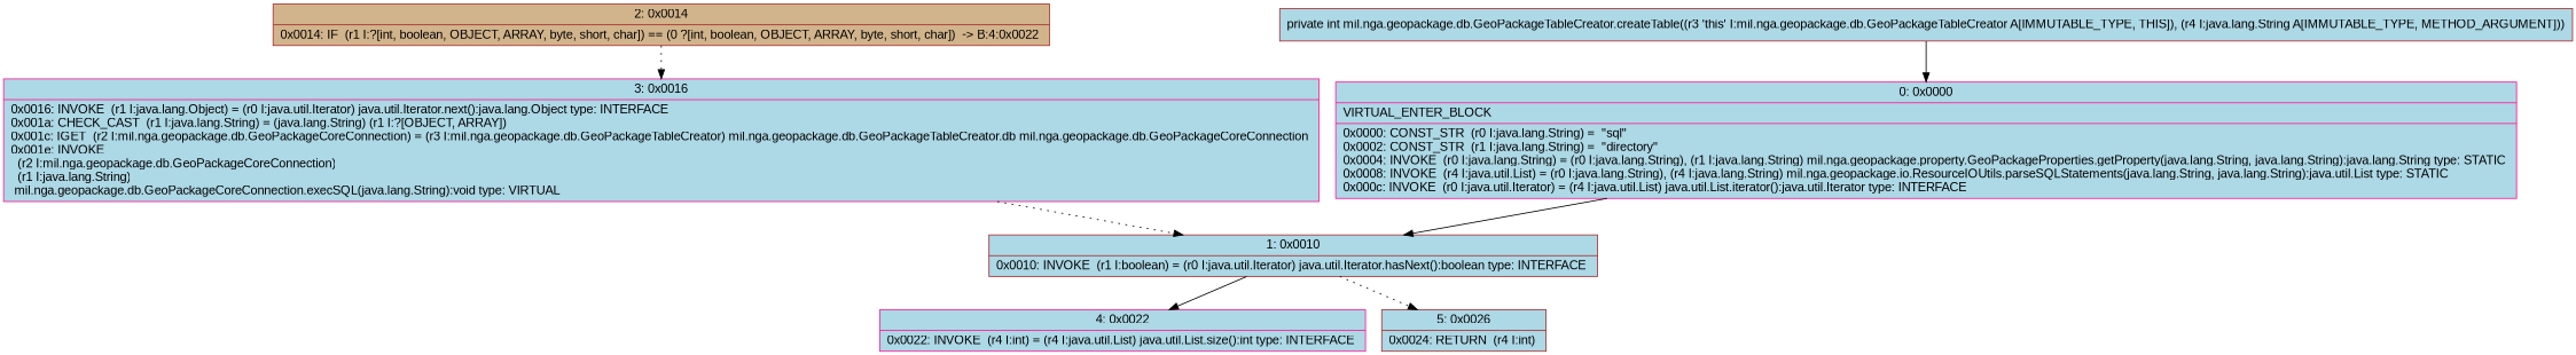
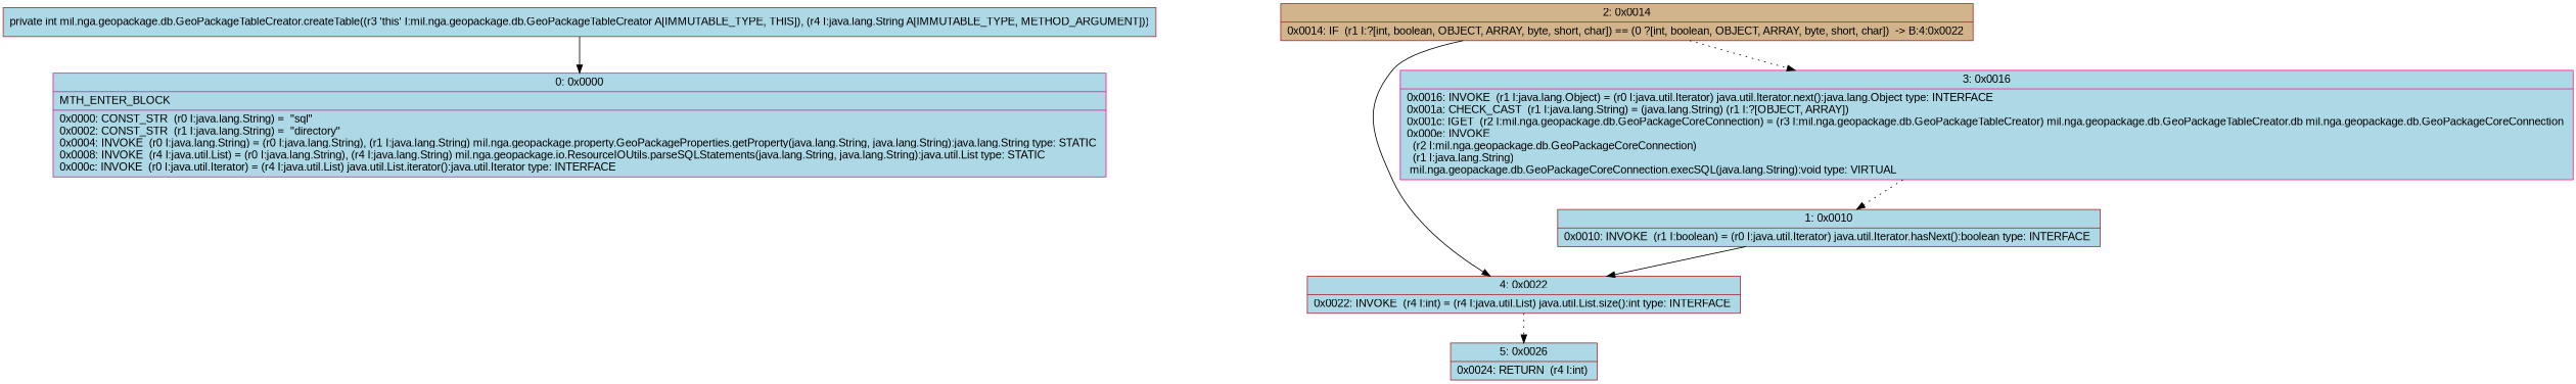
  digraph {
    fontname="Liberation Sans"
    node [color=brown fillcolor=lightblue fontname="Liberation Sans" shape=record style=filled]
    edge [fontname="Liberation Sans" style=solid]
-   n1 [color=deeppink label="{0\:\ 0x0000|VIRTUAL_ENTER_BLOCK\l|0x0000: CONST_STR  (r0 I:java.lang.String) =  \"sql\" \l0x0002: CONST_STR  (r1 I:java.lang.String) =  \"directory\" \l0x0004: INVOKE  (r0 I:java.lang.String) = (r0 I:java.lang.String), (r1 I:java.lang.String) mil.nga.geopackage.property.GeoPackageProperties.getProperty(java.lang.String, java.lang.String):java.lang.String type: STATIC \l0x0008: INVOKE  (r4 I:java.util.List) = (r0 I:java.lang.String), (r4 I:java.lang.String) mil.nga.geopackage.io.ResourceIOUtils.parseSQLStatements(java.lang.String, java.lang.String):java.util.List type: STATIC \l0x000c: INVOKE  (r0 I:java.util.Iterator) = (r4 I:java.util.List) java.util.List.iterator():java.util.Iterator type: INTERFACE \l}"]
+   n1 [color=deeppink label="{0\:\ 0x0000|MTH_ENTER_BLOCK\l|0x0000: CONST_STR  (r0 I:java.lang.String) =  \"sql\" \l0x0002: CONST_STR  (r1 I:java.lang.String) =  \"directory\" \l0x0004: INVOKE  (r0 I:java.lang.String) = (r0 I:java.lang.String), (r1 I:java.lang.String) mil.nga.geopackage.property.GeoPackageProperties.getProperty(java.lang.String, java.lang.String):java.lang.String type: STATIC \l0x0008: INVOKE  (r4 I:java.util.List) = (r0 I:java.lang.String), (r4 I:java.lang.String) mil.nga.geopackage.io.ResourceIOUtils.parseSQLStatements(java.lang.String, java.lang.String):java.util.List type: STATIC \l0x000c: INVOKE  (r0 I:java.util.Iterator) = (r4 I:java.util.List) java.util.List.iterator():java.util.Iterator type: INTERFACE \l}"]
    n2 [label="{1\:\ 0x0010|0x0010: INVOKE  (r1 I:boolean) = (r0 I:java.util.Iterator) java.util.Iterator.hasNext():boolean type: INTERFACE \l}"]
-   n3 [color=deeppink label="{4\:\ 0x0022|0x0022: INVOKE  (r4 I:int) = (r4 I:java.util.List) java.util.List.size():int type: INTERFACE \l}"]
+   n3 [label="{4\:\ 0x0022|0x0022: INVOKE  (r4 I:int) = (r4 I:java.util.List) java.util.List.size():int type: INTERFACE \l}"]
    n4 [fillcolor=tan label="{2\:\ 0x0014|0x0014: IF  (r1 I:?[int, boolean, OBJECT, ARRAY, byte, short, char]) == (0 ?[int, boolean, OBJECT, ARRAY, byte, short, char])  \-\> B:4:0x0022 \l}"]
-   n5 [color=deeppink label="{3\:\ 0x0016|0x0016: INVOKE  (r1 I:java.lang.Object) = (r0 I:java.util.Iterator) java.util.Iterator.next():java.lang.Object type: INTERFACE \l0x001a: CHECK_CAST  (r1 I:java.lang.String) = (java.lang.String) (r1 I:?[OBJECT, ARRAY]) \l0x001c: IGET  (r2 I:mil.nga.geopackage.db.GeoPackageCoreConnection) = (r3 I:mil.nga.geopackage.db.GeoPackageTableCreator) mil.nga.geopackage.db.GeoPackageTableCreator.db mil.nga.geopackage.db.GeoPackageCoreConnection \l0x001e: INVOKE  \l  (r2 I:mil.nga.geopackage.db.GeoPackageCoreConnection)\l  (r1 I:java.lang.String)\l mil.nga.geopackage.db.GeoPackageCoreConnection.execSQL(java.lang.String):void type: VIRTUAL \l}"]
+   n5 [color=deeppink label="{3\:\ 0x0016|0x0016: INVOKE  (r1 I:java.lang.Object) = (r0 I:java.util.Iterator) java.util.Iterator.next():java.lang.Object type: INTERFACE \l0x001a: CHECK_CAST  (r1 I:java.lang.String) = (java.lang.String) (r1 I:?[OBJECT, ARRAY]) \l0x001c: IGET  (r2 I:mil.nga.geopackage.db.GeoPackageCoreConnection) = (r3 I:mil.nga.geopackage.db.GeoPackageTableCreator) mil.nga.geopackage.db.GeoPackageTableCreator.db mil.nga.geopackage.db.GeoPackageCoreConnection \l0x000e: INVOKE  \l  (r2 I:mil.nga.geopackage.db.GeoPackageCoreConnection)\l  (r1 I:java.lang.String)\l mil.nga.geopackage.db.GeoPackageCoreConnection.execSQL(java.lang.String):void type: VIRTUAL \l}"]
    n6 [label="{5\:\ 0x0026|0x0024: RETURN  (r4 I:int) \l}"]
    n7 [label="{private int mil.nga.geopackage.db.GeoPackageTableCreator.createTable((r3 'this' I:mil.nga.geopackage.db.GeoPackageTableCreator A[IMMUTABLE_TYPE, THIS]), (r4 I:java.lang.String A[IMMUTABLE_TYPE, METHOD_ARGUMENT])) }"]
-   n1 -> n2
    n2 -> n3
-   n2 -> n6 [style=dotted]
+   n3 -> n6 [style=dotted]
+   n4 -> n3
    n4 -> n5 [style=dotted]
    n5 -> n2 [style=dotted]
    n7 -> n1
  }
